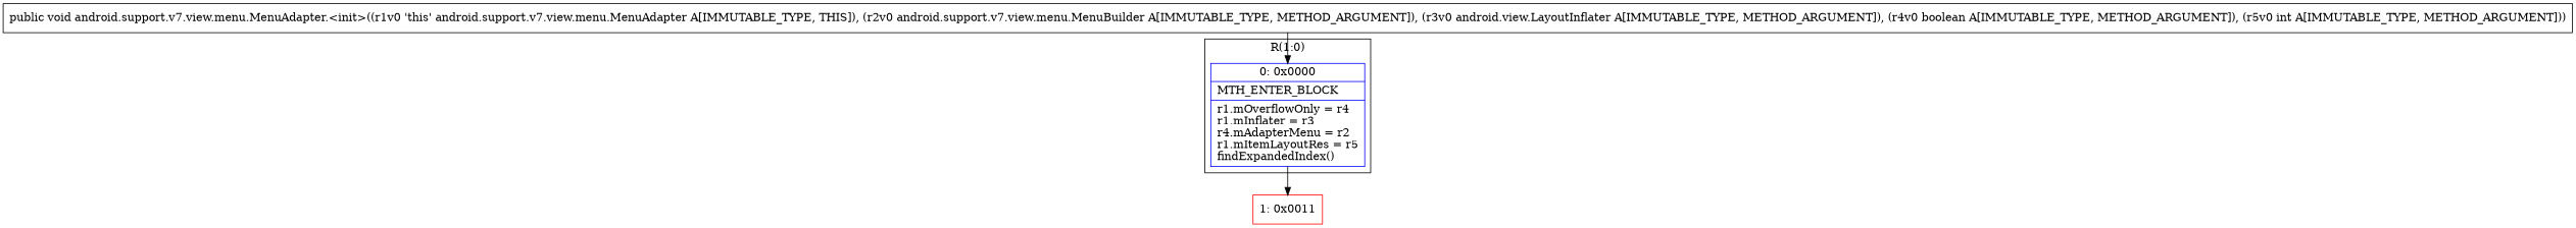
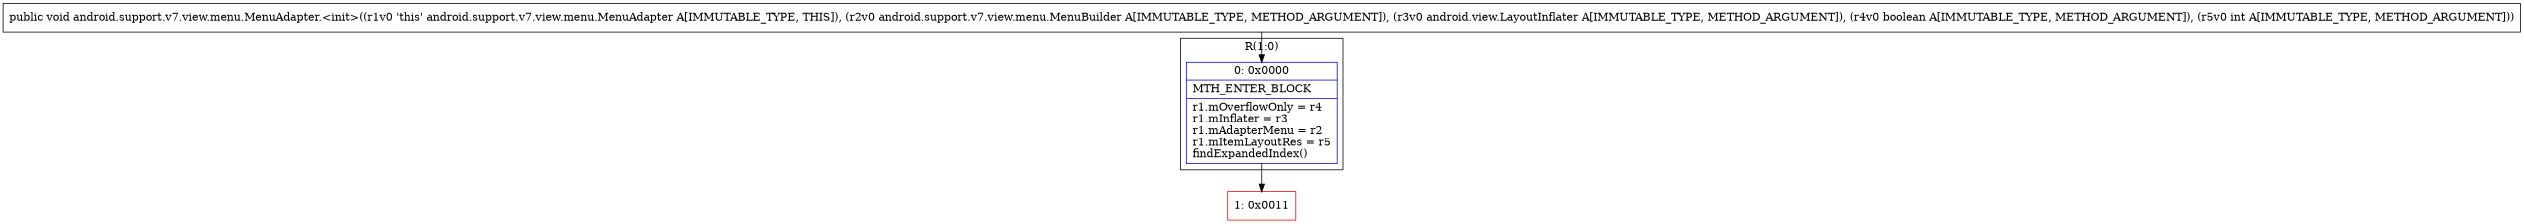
  digraph {
    node [shape=record]
-   n1 [color=blue label="{0\:\ 0x0000|MTH_ENTER_BLOCK\l|r1.mOverflowOnly = r4\lr1.mInflater = r3\lr4.mAdapterMenu = r2\lr1.mItemLayoutRes = r5\lfindExpandedIndex()\l}"]
+   n1 [color=blue label="{0\:\ 0x0000|MTH_ENTER_BLOCK\l|r1.mOverflowOnly = r4\lr1.mInflater = r3\lr1.mAdapterMenu = r2\lr1.mItemLayoutRes = r5\lfindExpandedIndex()\l}"]
    n2 [color=red label="{1\:\ 0x0011}"]
    n3 [label="{public void android.support.v7.view.menu.MenuAdapter.\<init\>((r1v0 'this' android.support.v7.view.menu.MenuAdapter A[IMMUTABLE_TYPE, THIS]), (r2v0 android.support.v7.view.menu.MenuBuilder A[IMMUTABLE_TYPE, METHOD_ARGUMENT]), (r3v0 android.view.LayoutInflater A[IMMUTABLE_TYPE, METHOD_ARGUMENT]), (r4v0 boolean A[IMMUTABLE_TYPE, METHOD_ARGUMENT]), (r5v0 int A[IMMUTABLE_TYPE, METHOD_ARGUMENT])) }"]
    subgraph cluster_1 {
      label="R(1:0)"
      n1
    }
    n1 -> n2
    n3 -> n1
  }
